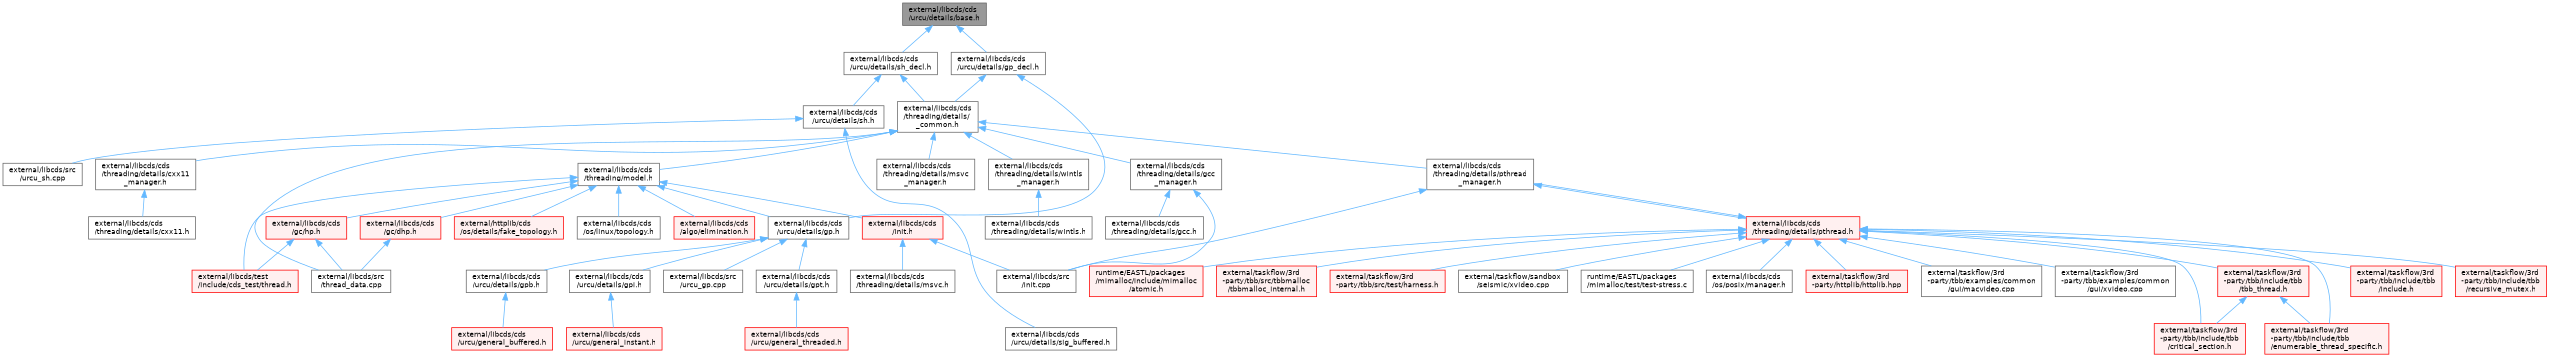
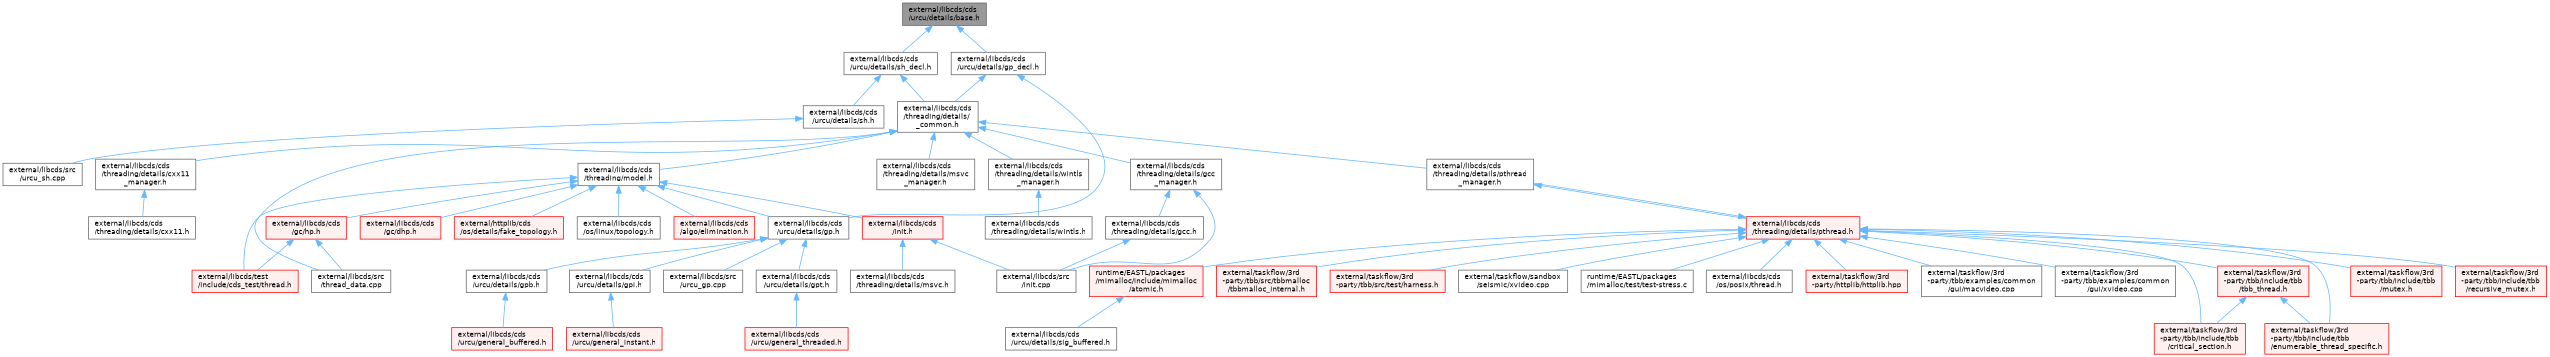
  digraph {
    node [color=grey40 fillcolor=white fontname=Helvetica fontsize=10 shape=box style=filled]
    edge [color=steelblue1 dir=back fontname=Helvetica fontsize=10 labelfontname=Helvetica labelfontsize=10 style=solid]
    n1 [color=gray40 fillcolor=grey60 fontcolor=black height=0.2 label="external/libcds/cds\l/urcu/details/base.h" width=0.4]
    n2 [height=0.2 label="external/libcds/cds\l/urcu/details/gp_decl.h" width=0.4]
    n3 [height=0.2 label="external/libcds/cds\l/urcu/details/sh_decl.h" width=0.4]
    n4 [height=0.2 label="external/libcds/cds\l/threading/details/\l_common.h" width=0.4]
    n5 [height=0.2 label="external/libcds/cds\l/urcu/details/gp.h" width=0.4]
    n6 [height=0.2 label="external/libcds/cds\l/urcu/details/sh.h" width=0.4]
    n7 [height=0.2 label="external/libcds/cds\l/threading/details/cxx11\l_manager.h" width=0.4]
    n8 [height=0.2 label="external/libcds/cds\l/threading/details/gcc\l_manager.h" width=0.4]
    n9 [height=0.2 label="external/libcds/cds\l/threading/details/msvc\l_manager.h" width=0.4]
    n10 [height=0.2 label="external/libcds/cds\l/threading/details/pthread\l_manager.h" width=0.4]
    n11 [height=0.2 label="external/libcds/cds\l/threading/details/wintls\l_manager.h" width=0.4]
    n12 [height=0.2 label="external/libcds/cds\l/threading/model.h" width=0.4]
    n13 [height=0.2 label="external/libcds/src\l/thread_data.cpp" width=0.4]
    n14 [height=0.2 label="external/libcds/cds\l/urcu/details/gpb.h" width=0.4]
    n15 [height=0.2 label="external/libcds/cds\l/urcu/details/gpi.h" width=0.4]
    n16 [height=0.2 label="external/libcds/cds\l/urcu/details/gpt.h" width=0.4]
    n17 [height=0.2 label="external/libcds/src\l/urcu_gp.cpp" width=0.4]
    n18 [height=0.2 label="external/libcds/cds\l/threading/details/cxx11.h" width=0.4]
    n19 [height=0.2 label="external/libcds/cds\l/threading/details/gcc.h" width=0.4]
    n20 [height=0.2 label="external/libcds/src\l/init.cpp" width=0.4]
    n21 [color=red fillcolor="#FFF0F0" height=0.2 label="external/libcds/cds\l/threading/details/pthread.h" width=0.4]
    n22 [height=0.2 label="external/libcds/cds\l/threading/details/wintls.h" width=0.4]
    n23 [color=red fillcolor="#FFF0F0" height=0.2 label="external/libcds/cds\l/algo/elimination.h" width=0.4]
    n24 [color=red fillcolor="#FFF0F0" height=0.2 label="external/libcds/cds\l/gc/dhp.h" width=0.4]
    n25 [color=red fillcolor="#FFF0F0" height=0.2 label="external/libcds/cds\l/gc/hp.h" width=0.4]
    n26 [color=red fillcolor="#FFF0F0" height=0.2 label="external/libcds/test\l/include/cds_test/thread.h" width=0.4]
    n27 [color=red fillcolor="#FFF0F0" height=0.2 label="external/libcds/cds\l/init.h" width=0.4]
    n28 [color=red fillcolor="#FFF0F0" height=0.2 label="external/httplib/cds\l/os/details/fake_topology.h" width=0.4]
    n29 [height=0.2 label="external/libcds/cds\l/os/linux/topology.h" width=0.4]
    n30 [height=0.2 label="external/libcds/cds\l/threading/details/msvc.h" width=0.4]
-   n31 [height=0.2 label="external/libcds/cds\l/os/posix/manager.h" width=0.4]
+   n31 [height=0.2 label="external/libcds/cds\l/os/posix/thread.h" width=0.4]
    n32 [color=red fillcolor="#FFF0F0" height=0.2 label="external/taskflow/3rd\l-party/httplib/httplib.hpp" width=0.4]
    n33 [height=0.2 label="external/taskflow/3rd\l-party/tbb/examples/common\l/gui/macvideo.cpp" width=0.4]
    n34 [height=0.2 label="external/taskflow/3rd\l-party/tbb/examples/common\l/gui/xvideo.cpp" width=0.4]
    n35 [color=red fillcolor="#FFF0F0" height=0.2 label="external/taskflow/3rd\l-party/tbb/include/tbb\l/critical_section.h" width=0.4]
    n36 [color=red fillcolor="#FFF0F0" height=0.2 label="external/taskflow/3rd\l-party/tbb/include/tbb\l/enumerable_thread_specific.h" width=0.4]
-   n37 [color=red fillcolor="#FFF0F0" height=0.2 label="external/taskflow/3rd\l-party/tbb/include/tbb\l/include.h" width=0.4]
+   n37 [color=red fillcolor="#FFF0F0" height=0.2 label="external/taskflow/3rd\l-party/tbb/include/tbb\l/mutex.h" width=0.4]
    n38 [color=red fillcolor="#FFF0F0" height=0.2 label="external/taskflow/3rd\l-party/tbb/include/tbb\l/recursive_mutex.h" width=0.4]
    n39 [color=red fillcolor="#FFF0F0" height=0.2 label="external/taskflow/3rd\l-party/tbb/include/tbb\l/tbb_thread.h" width=0.4]
    n40 [color=red fillcolor="#FFF0F0" height=0.2 label="external/taskflow/3rd\l-party/tbb/src/tbbmalloc\l/tbbmalloc_internal.h" width=0.4]
    n41 [color=red fillcolor="#FFF0F0" height=0.2 label="external/taskflow/3rd\l-party/tbb/src/test/harness.h" width=0.4]
    n42 [height=0.2 label="external/taskflow/sandbox\l/seismic/xvideo.cpp" width=0.4]
    n43 [color=red fillcolor="#FFF0F0" height=0.2 label="runtime/EASTL/packages\l/mimalloc/include/mimalloc\l/atomic.h" width=0.4]
    n44 [height=0.2 label="runtime/EASTL/packages\l/mimalloc/test/test-stress.c" width=0.4]
    n45 [color=red fillcolor="#FFF0F0" height=0.2 label="external/libcds/cds\l/urcu/general_buffered.h" width=0.4]
    n46 [color=red fillcolor="#FFF0F0" height=0.2 label="external/libcds/cds\l/urcu/general_instant.h" width=0.4]
    n47 [color=red fillcolor="#FFF0F0" height=0.2 label="external/libcds/cds\l/urcu/general_threaded.h" width=0.4]
    n48 [height=0.2 label="external/libcds/cds\l/urcu/details/sig_buffered.h" width=0.4]
    n49 [height=0.2 label="external/libcds/src\l/urcu_sh.cpp" width=0.4]
    n1 -> n2
    n1 -> n3
    n2 -> n4
    n2 -> n5
    n3 -> n4
    n3 -> n6
    n4 -> n7
    n4 -> n8
    n4 -> n9
    n4 -> n10
    n4 -> n11
    n4 -> n12
    n4 -> n13
    n5 -> n14
    n5 -> n15
    n5 -> n16
    n5 -> n17
-   n6 -> n48
+   n43 -> n48
    n6 -> n49
    n7 -> n18
    n8 -> n19
    n8 -> n20
-   n10 -> n20
+   n19 -> n20
    n10 -> n21
    n11 -> n22
    n12 -> n5
    n12 -> n23
    n12 -> n24
    n12 -> n25
    n12 -> n26
    n12 -> n27
    n12 -> n28
    n12 -> n29
    n14 -> n45
    n15 -> n46
    n16 -> n47
    n21 -> n10
    n21 -> n31
    n21 -> n32
    n21 -> n33
    n21 -> n34
    n21 -> n35
    n21 -> n36
    n21 -> n37
    n21 -> n38
    n21 -> n39
    n21 -> n40
    n21 -> n41
    n21 -> n42
    n21 -> n43
    n21 -> n44
-   n24 -> n13
    n25 -> n13
    n25 -> n26
    n27 -> n20
    n27 -> n30
    n39 -> n35
    n39 -> n36
  }
